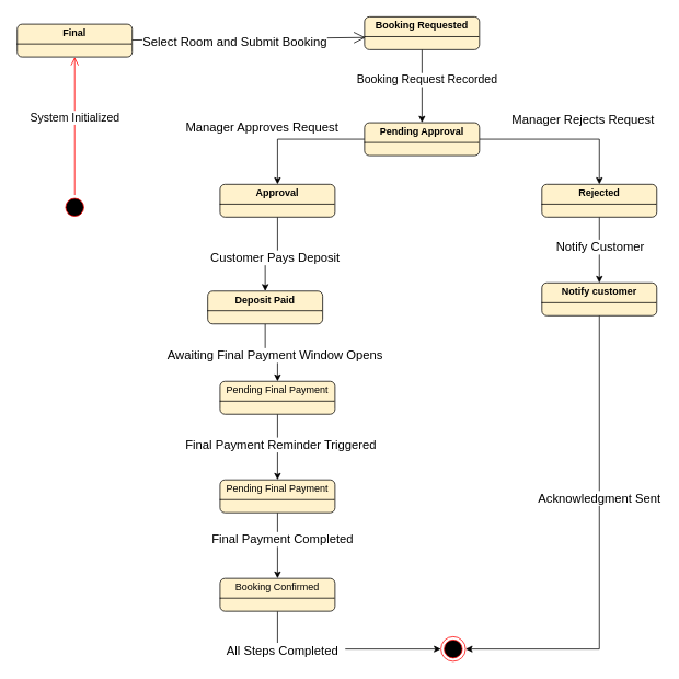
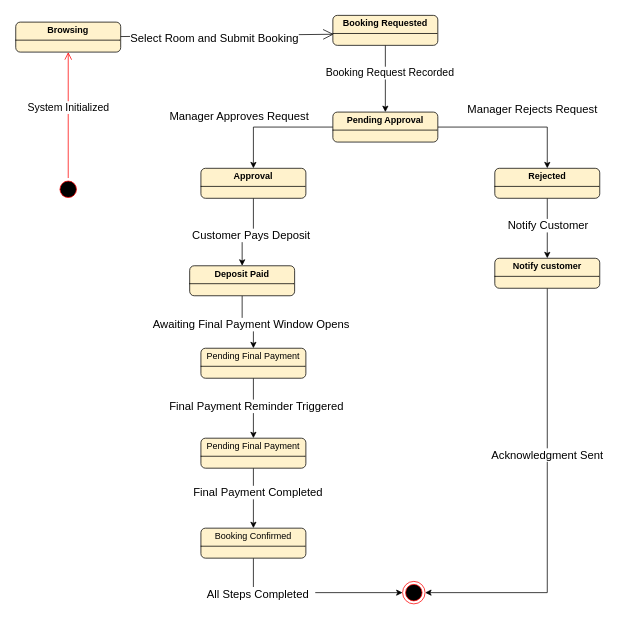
  <mxCell id="0" />
  <mxCell id="1" parent="0" />
  <mxCell id="2" value="" style="ellipse;html=1;shape=startState;fillColor=#000000;strokeColor=#ff0000;" parent="1" vertex="1"><mxGeometry x="75" y="237" width="30" height="30" as="geometry" /></mxCell>
  <mxCell id="3" value="&lt;font style=&quot;font-size: 14px;&quot;&gt;System Initialized&lt;/font&gt;" style="edgeStyle=orthogonalEdgeStyle;html=1;verticalAlign=bottom;endArrow=open;endSize=8;strokeColor=#ff0000;rounded=0;entryX=0.5;entryY=1;entryDx=0;entryDy=0;exitX=0.5;exitY=0;exitDx=0;exitDy=0;" parent="1" source="2" target="4" edge="1"><mxGeometry x="-0.015" relative="1" as="geometry"><mxPoint x="798" y="-91" as="targetPoint" /><mxPoint x="90" y="201" as="sourcePoint" /><mxPoint as="offset" /></mxGeometry></mxCell>
- <mxCell id="4" value="&lt;p style=&quot;margin:0px;margin-top:4px;text-align:center;&quot;&gt;&lt;b&gt;Final&lt;/b&gt;&lt;/p&gt;&lt;hr size=&quot;1&quot; style=&quot;border-style:solid;&quot;&gt;&lt;div style=&quot;height:2px;&quot;&gt;&lt;/div&gt;" style="verticalAlign=top;align=left;overflow=fill;html=1;whiteSpace=wrap;rounded=1;fillColor=#fff2cc;strokeColor=light-dark(#000000, #6d5100);" parent="1" vertex="1"><mxGeometry x="20" y="29" width="140" height="40" as="geometry" /></mxCell>
+ <mxCell id="4" value="&lt;p style=&quot;margin:0px;margin-top:4px;text-align:center;&quot;&gt;&lt;b&gt;Browsing&lt;/b&gt;&lt;/p&gt;&lt;hr size=&quot;1&quot; style=&quot;border-style:solid;&quot;&gt;&lt;div style=&quot;height:2px;&quot;&gt;&lt;/div&gt;" style="verticalAlign=top;align=left;overflow=fill;html=1;whiteSpace=wrap;rounded=1;fillColor=#fff2cc;strokeColor=light-dark(#000000, #6d5100);" parent="1" vertex="1"><mxGeometry x="20" y="29" width="140" height="40" as="geometry" /></mxCell>
  <mxCell id="5" value="" style="endArrow=open;endFill=1;endSize=12;html=1;rounded=0;entryX=0.008;entryY=0.63;entryDx=0;entryDy=0;entryPerimeter=0;" parent="1" source="4" target="9" edge="1"><mxGeometry width="160" relative="1" as="geometry"><mxPoint x="793" y="-1" as="sourcePoint" /><mxPoint x="798" y="19" as="targetPoint" /><Array as="points" /></mxGeometry></mxCell>
  <mxCell id="6" value="&lt;font style=&quot;font-size: 15px;&quot;&gt;Select Room and Submit Booking&lt;/font&gt;" style="edgeLabel;html=1;align=center;verticalAlign=middle;resizable=0;points=[];" parent="5" vertex="1" connectable="0"><mxGeometry x="-0.135" y="-1" relative="1" as="geometry"><mxPoint x="1" y="2" as="offset" /></mxGeometry></mxCell>
  <mxCell id="7" value="" style="edgeStyle=orthogonalEdgeStyle;rounded=0;orthogonalLoop=1;jettySize=auto;html=1;" edge="1" parent="1" source="9" target="13"><mxGeometry relative="1" as="geometry" /></mxCell>
  <mxCell id="8" value="&lt;font style=&quot;font-size: 14px;&quot;&gt;Booking Request Recorded&lt;/font&gt;" style="edgeLabel;html=1;align=center;verticalAlign=middle;resizable=0;points=[];" vertex="1" connectable="0" parent="7"><mxGeometry x="-0.194" y="5" relative="1" as="geometry"><mxPoint as="offset" /></mxGeometry></mxCell>
  <mxCell id="9" value="&lt;p style=&quot;margin:0px;margin-top:4px;text-align:center;&quot;&gt;&lt;b&gt;Booking Requested&lt;/b&gt;&lt;/p&gt;&lt;hr size=&quot;1&quot; style=&quot;border-style:solid;&quot;&gt;&lt;div style=&quot;height:2px;&quot;&gt;&lt;/div&gt;" style="verticalAlign=top;align=left;overflow=fill;html=1;whiteSpace=wrap;rounded=1;fillColor=#fff2cc;strokeColor=light-dark(#000000, #6d5100);" parent="1" vertex="1"><mxGeometry x="443" y="20" width="140" height="40" as="geometry" /></mxCell>
  <mxCell id="10" value="" style="ellipse;html=1;shape=endState;fillColor=#000000;strokeColor=#ff0000;" parent="1" vertex="1"><mxGeometry x="536" y="775" width="30" height="30" as="geometry" /></mxCell>
  <mxCell id="11" value="" style="edgeStyle=orthogonalEdgeStyle;rounded=0;orthogonalLoop=1;jettySize=auto;html=1;" edge="1" parent="1" source="13" target="16"><mxGeometry relative="1" as="geometry" /></mxCell>
  <mxCell id="12" value="" style="edgeStyle=orthogonalEdgeStyle;rounded=0;orthogonalLoop=1;jettySize=auto;html=1;" edge="1" parent="1" source="13" target="19"><mxGeometry relative="1" as="geometry" /></mxCell>
  <mxCell id="13" value="&lt;p style=&quot;margin:0px;margin-top:4px;text-align:center;&quot;&gt;&lt;b&gt;Pending Approval&lt;/b&gt;&lt;/p&gt;&lt;hr size=&quot;1&quot; style=&quot;border-style:solid;&quot;&gt;&lt;div style=&quot;height:2px;&quot;&gt;&lt;/div&gt;" style="verticalAlign=top;align=left;overflow=fill;html=1;whiteSpace=wrap;rounded=1;fillColor=#fff2cc;strokeColor=light-dark(#000000, #6d5100);" vertex="1" parent="1"><mxGeometry x="443" y="149" width="140" height="40" as="geometry" /></mxCell>
  <mxCell id="14" value="" style="edgeStyle=orthogonalEdgeStyle;rounded=0;orthogonalLoop=1;jettySize=auto;html=1;" edge="1" parent="1" source="16" target="22"><mxGeometry relative="1" as="geometry" /></mxCell>
  <mxCell id="15" value="&lt;font style=&quot;font-size: 15px;&quot;&gt;Customer Pays Deposit&lt;/font&gt;" style="edgeLabel;html=1;align=center;verticalAlign=middle;resizable=0;points=[];" vertex="1" connectable="0" parent="14"><mxGeometry x="-0.069" y="3" relative="1" as="geometry"><mxPoint as="offset" /></mxGeometry></mxCell>
  <mxCell id="16" value="&lt;p style=&quot;margin:0px;margin-top:4px;text-align:center;&quot;&gt;&lt;b&gt;Approval&lt;/b&gt;&lt;/p&gt;&lt;hr size=&quot;1&quot; style=&quot;border-style:solid;&quot;&gt;&lt;div style=&quot;height:2px;&quot;&gt;&lt;/div&gt;" style="verticalAlign=top;align=left;overflow=fill;html=1;whiteSpace=wrap;rounded=1;fillColor=#fff2cc;strokeColor=light-dark(#000000, #6d5100);" vertex="1" parent="1"><mxGeometry x="267" y="224" width="140" height="40" as="geometry" /></mxCell>
  <mxCell id="17" value="" style="edgeStyle=orthogonalEdgeStyle;rounded=0;orthogonalLoop=1;jettySize=auto;html=1;" edge="1" parent="1" source="19" target="34"><mxGeometry relative="1" as="geometry" /></mxCell>
  <mxCell id="18" value="&lt;font style=&quot;font-size: 15px;&quot;&gt;Notify Customer&lt;/font&gt;" style="edgeLabel;html=1;align=center;verticalAlign=middle;resizable=0;points=[];" vertex="1" connectable="0" parent="17"><mxGeometry x="-0.131" y="-1" relative="1" as="geometry"><mxPoint x="1" as="offset" /></mxGeometry></mxCell>
  <mxCell id="19" value="&lt;p style=&quot;margin:0px;margin-top:4px;text-align:center;&quot;&gt;&lt;b&gt;Rejected&lt;/b&gt;&lt;/p&gt;&lt;hr size=&quot;1&quot; style=&quot;border-style:solid;&quot;&gt;&lt;div style=&quot;height:2px;&quot;&gt;&lt;/div&gt;" style="verticalAlign=top;align=left;overflow=fill;html=1;whiteSpace=wrap;rounded=1;fillColor=#fff2cc;strokeColor=light-dark(#000000, #6d5100);" vertex="1" parent="1"><mxGeometry x="659" y="224" width="140" height="40" as="geometry" /></mxCell>
  <mxCell id="20" value="" style="edgeStyle=orthogonalEdgeStyle;rounded=0;orthogonalLoop=1;jettySize=auto;html=1;" edge="1" parent="1" source="22" target="25"><mxGeometry relative="1" as="geometry" /></mxCell>
  <mxCell id="21" value="&lt;font style=&quot;font-size: 15px;&quot;&gt;Awaiting Final Payment Window Opens&lt;/font&gt;" style="edgeLabel;html=1;align=center;verticalAlign=middle;resizable=0;points=[];" vertex="1" connectable="0" parent="20"><mxGeometry x="0.087" y="-2" relative="1" as="geometry"><mxPoint as="offset" /></mxGeometry></mxCell>
  <mxCell id="22" value="&lt;p style=&quot;margin:0px;margin-top:4px;text-align:center;&quot;&gt;&lt;b&gt;Deposit Paid&lt;/b&gt;&lt;/p&gt;&lt;hr size=&quot;1&quot; style=&quot;border-style:solid;&quot;&gt;&lt;div style=&quot;height:2px;&quot;&gt;&lt;/div&gt;" style="verticalAlign=top;align=left;overflow=fill;html=1;whiteSpace=wrap;rounded=1;fillColor=#fff2cc;strokeColor=light-dark(#000000, #6d5100);" vertex="1" parent="1"><mxGeometry x="252" y="354" width="140" height="40" as="geometry" /></mxCell>
  <mxCell id="23" value="" style="edgeStyle=orthogonalEdgeStyle;rounded=0;orthogonalLoop=1;jettySize=auto;html=1;" edge="1" parent="1" source="25" target="28"><mxGeometry relative="1" as="geometry" /></mxCell>
  <mxCell id="24" value="&lt;font style=&quot;font-size: 15px;&quot;&gt;Final Payment Reminder Triggered&lt;/font&gt;" style="edgeLabel;html=1;align=center;verticalAlign=middle;resizable=0;points=[];" vertex="1" connectable="0" parent="23"><mxGeometry x="-0.1" y="3" relative="1" as="geometry"><mxPoint as="offset" /></mxGeometry></mxCell>
  <mxCell id="25" value="&lt;p style=&quot;margin:0px;margin-top:4px;text-align:center;&quot;&gt;Pending Final Payment&lt;/p&gt;&lt;hr size=&quot;1&quot; style=&quot;border-style:solid;&quot;&gt;&lt;div style=&quot;height:2px;&quot;&gt;&lt;/div&gt;" style="verticalAlign=top;align=left;overflow=fill;html=1;whiteSpace=wrap;rounded=1;fillColor=#fff2cc;strokeColor=light-dark(#000000, #6d5100);" vertex="1" parent="1"><mxGeometry x="267" y="464" width="140" height="40" as="geometry" /></mxCell>
  <mxCell id="26" value="" style="edgeStyle=orthogonalEdgeStyle;rounded=0;orthogonalLoop=1;jettySize=auto;html=1;" edge="1" parent="1" source="28" target="31"><mxGeometry relative="1" as="geometry" /></mxCell>
  <mxCell id="27" value="&lt;font style=&quot;font-size: 15px;&quot;&gt;Final Payment Completed&lt;/font&gt;" style="edgeLabel;html=1;align=center;verticalAlign=middle;resizable=0;points=[];" vertex="1" connectable="0" parent="26"><mxGeometry x="-0.225" y="5" relative="1" as="geometry"><mxPoint as="offset" /></mxGeometry></mxCell>
  <mxCell id="28" value="&lt;p style=&quot;margin:0px;margin-top:4px;text-align:center;&quot;&gt;Pending Final Payment&lt;/p&gt;&lt;hr size=&quot;1&quot; style=&quot;border-style:solid;&quot;&gt;&lt;div style=&quot;height:2px;&quot;&gt;&lt;/div&gt;" style="verticalAlign=top;align=left;overflow=fill;html=1;whiteSpace=wrap;rounded=1;fillColor=#fff2cc;strokeColor=light-dark(#000000, #6d5100);" vertex="1" parent="1"><mxGeometry x="267" y="584" width="140" height="40" as="geometry" /></mxCell>
  <mxCell id="29" style="edgeStyle=orthogonalEdgeStyle;rounded=0;orthogonalLoop=1;jettySize=auto;html=1;exitX=0.5;exitY=1;exitDx=0;exitDy=0;entryX=0;entryY=0.5;entryDx=0;entryDy=0;" edge="1" parent="1" source="31" target="10"><mxGeometry relative="1" as="geometry"><mxPoint x="361.842" y="837" as="targetPoint" /></mxGeometry></mxCell>
  <mxCell id="30" value="&lt;font style=&quot;font-size: 15px;&quot;&gt;All Steps Completed&amp;nbsp;&amp;nbsp;&lt;/font&gt;" style="edgeLabel;html=1;align=center;verticalAlign=middle;resizable=0;points=[];" vertex="1" connectable="0" parent="29"><mxGeometry x="-0.547" relative="1" as="geometry"><mxPoint as="offset" /></mxGeometry></mxCell>
  <mxCell id="31" value="&lt;p style=&quot;margin:0px;margin-top:4px;text-align:center;&quot;&gt;Booking Confirmed&lt;/p&gt;&lt;hr size=&quot;1&quot; style=&quot;border-style:solid;&quot;&gt;&lt;div style=&quot;height:2px;&quot;&gt;&lt;/div&gt;" style="verticalAlign=top;align=left;overflow=fill;html=1;whiteSpace=wrap;rounded=1;fillColor=#fff2cc;strokeColor=light-dark(#000000, #6d5100);" vertex="1" parent="1"><mxGeometry x="267" y="704" width="140" height="40" as="geometry" /></mxCell>
  <mxCell id="32" style="edgeStyle=orthogonalEdgeStyle;rounded=0;orthogonalLoop=1;jettySize=auto;html=1;exitX=0.5;exitY=1;exitDx=0;exitDy=0;entryX=1;entryY=0.5;entryDx=0;entryDy=0;" edge="1" parent="1" source="34" target="10"><mxGeometry relative="1" as="geometry" /></mxCell>
  <mxCell id="33" value="&lt;font style=&quot;font-size: 15px;&quot;&gt;Acknowledgment Sent&amp;nbsp;&lt;/font&gt;" style="edgeLabel;html=1;align=center;verticalAlign=middle;resizable=0;points=[];" vertex="1" connectable="0" parent="32"><mxGeometry x="-0.224" y="1" relative="1" as="geometry"><mxPoint as="offset" /></mxGeometry></mxCell>
  <mxCell id="34" value="&lt;p style=&quot;margin:0px;margin-top:4px;text-align:center;&quot;&gt;&lt;b&gt;Notify customer&lt;/b&gt;&lt;/p&gt;&lt;hr size=&quot;1&quot; style=&quot;border-style:solid;&quot;&gt;&lt;div style=&quot;height:2px;&quot;&gt;&lt;/div&gt;" style="verticalAlign=top;align=left;overflow=fill;html=1;whiteSpace=wrap;rounded=1;fillColor=#fff2cc;strokeColor=light-dark(#000000, #6d5100);" vertex="1" parent="1"><mxGeometry x="659" y="344" width="140" height="40" as="geometry" /></mxCell>
  <mxCell id="35" value="&lt;font style=&quot;font-size: 15px;&quot;&gt;Manager Approves Request&lt;/font&gt;" style="text;html=1;align=center;verticalAlign=middle;resizable=0;points=[];autosize=1;strokeColor=none;fillColor=none;" vertex="1" parent="1"><mxGeometry x="215.5" y="139" width="204" height="30" as="geometry" /></mxCell>
  <mxCell id="36" value="&lt;font style=&quot;font-size: 15px;&quot;&gt;Manager Rejects Request&lt;/font&gt;" style="text;html=1;align=center;verticalAlign=middle;resizable=0;points=[];autosize=1;strokeColor=none;fillColor=none;" vertex="1" parent="1"><mxGeometry x="613" y="130" width="191" height="30" as="geometry" /></mxCell>
